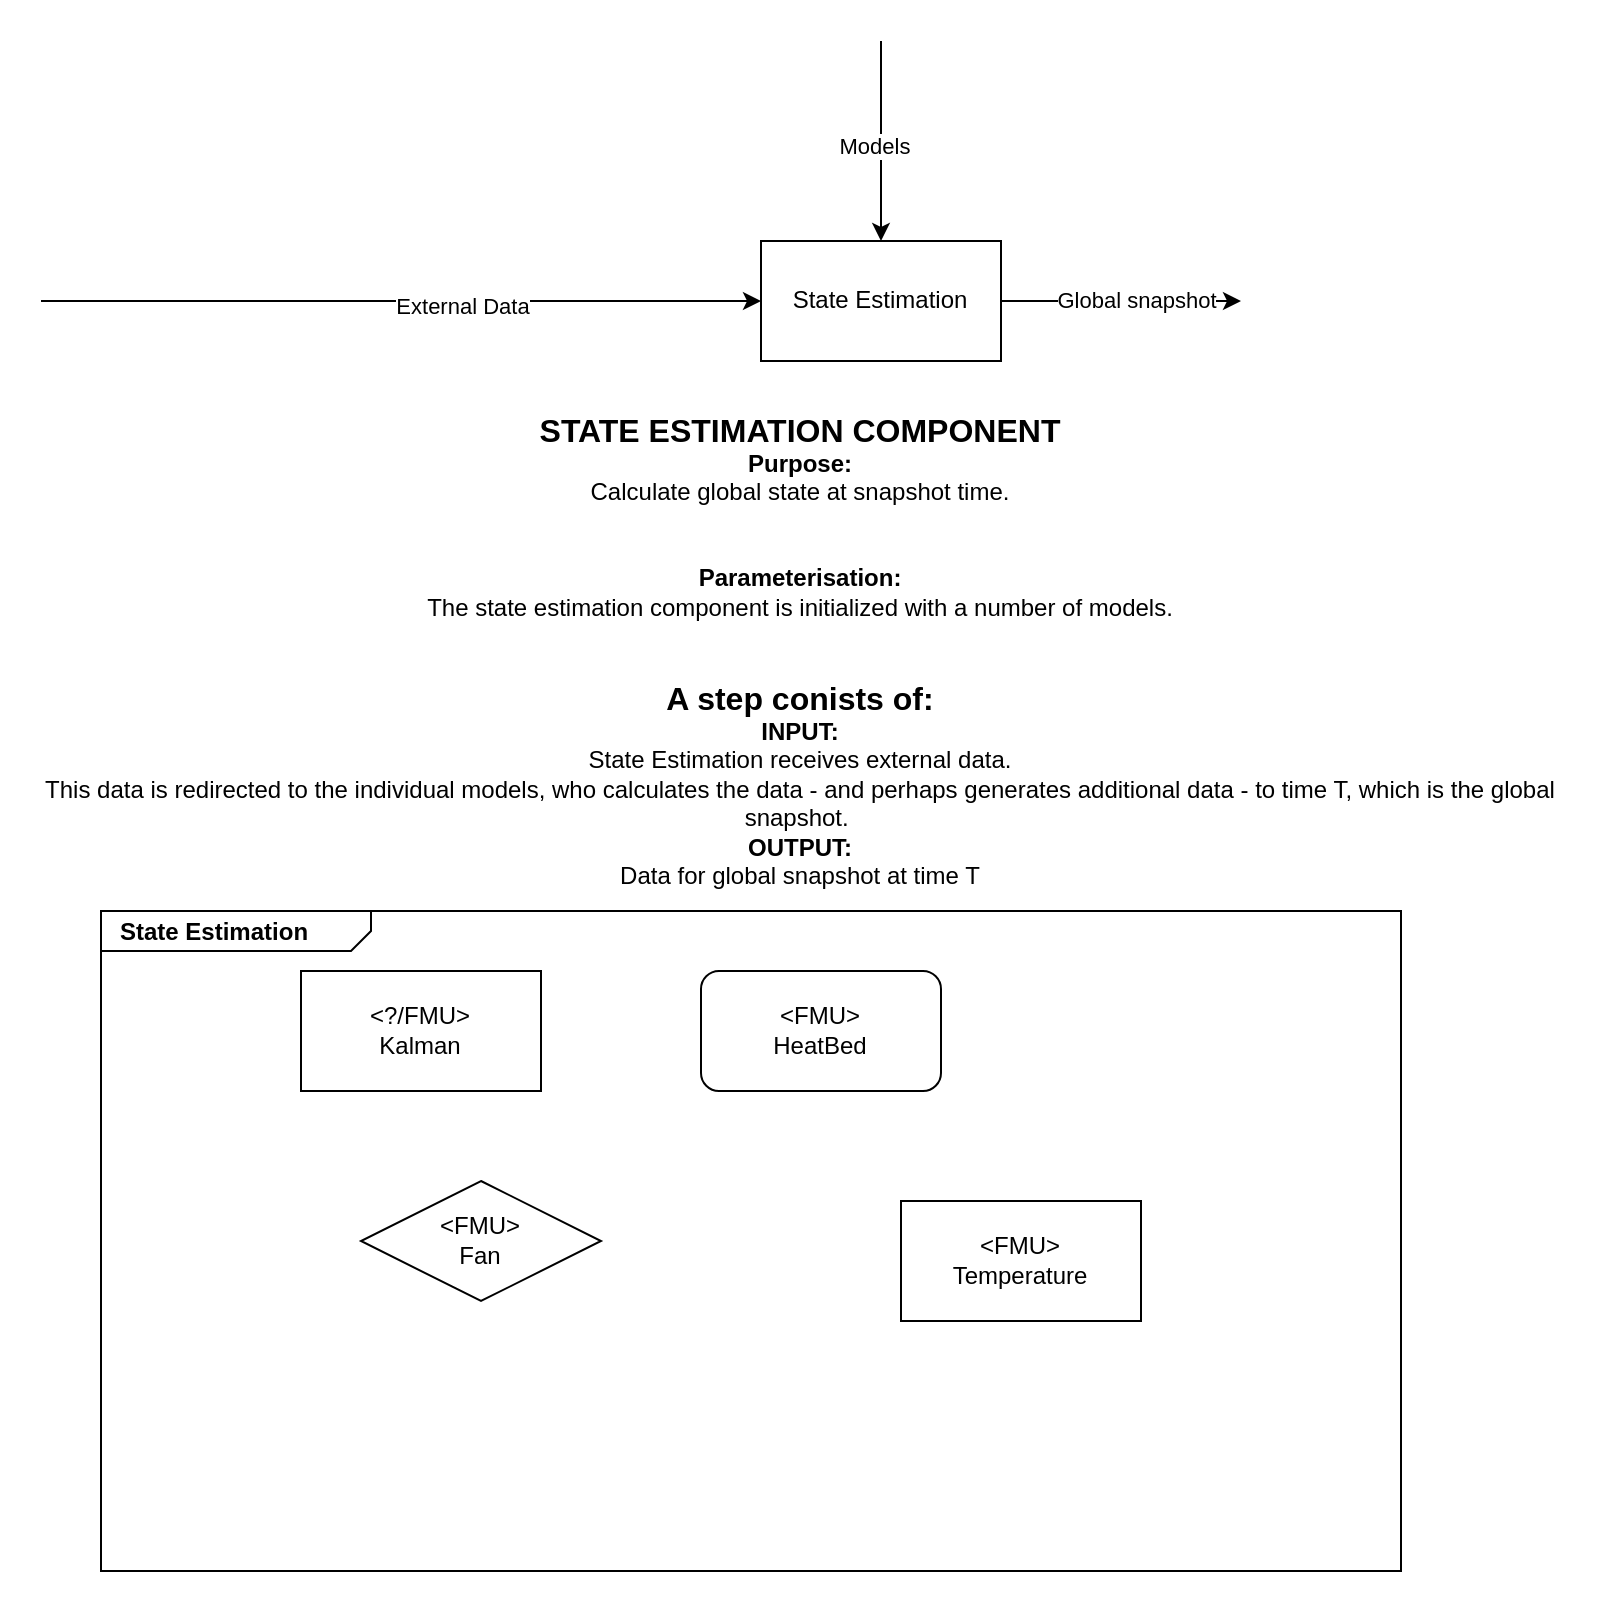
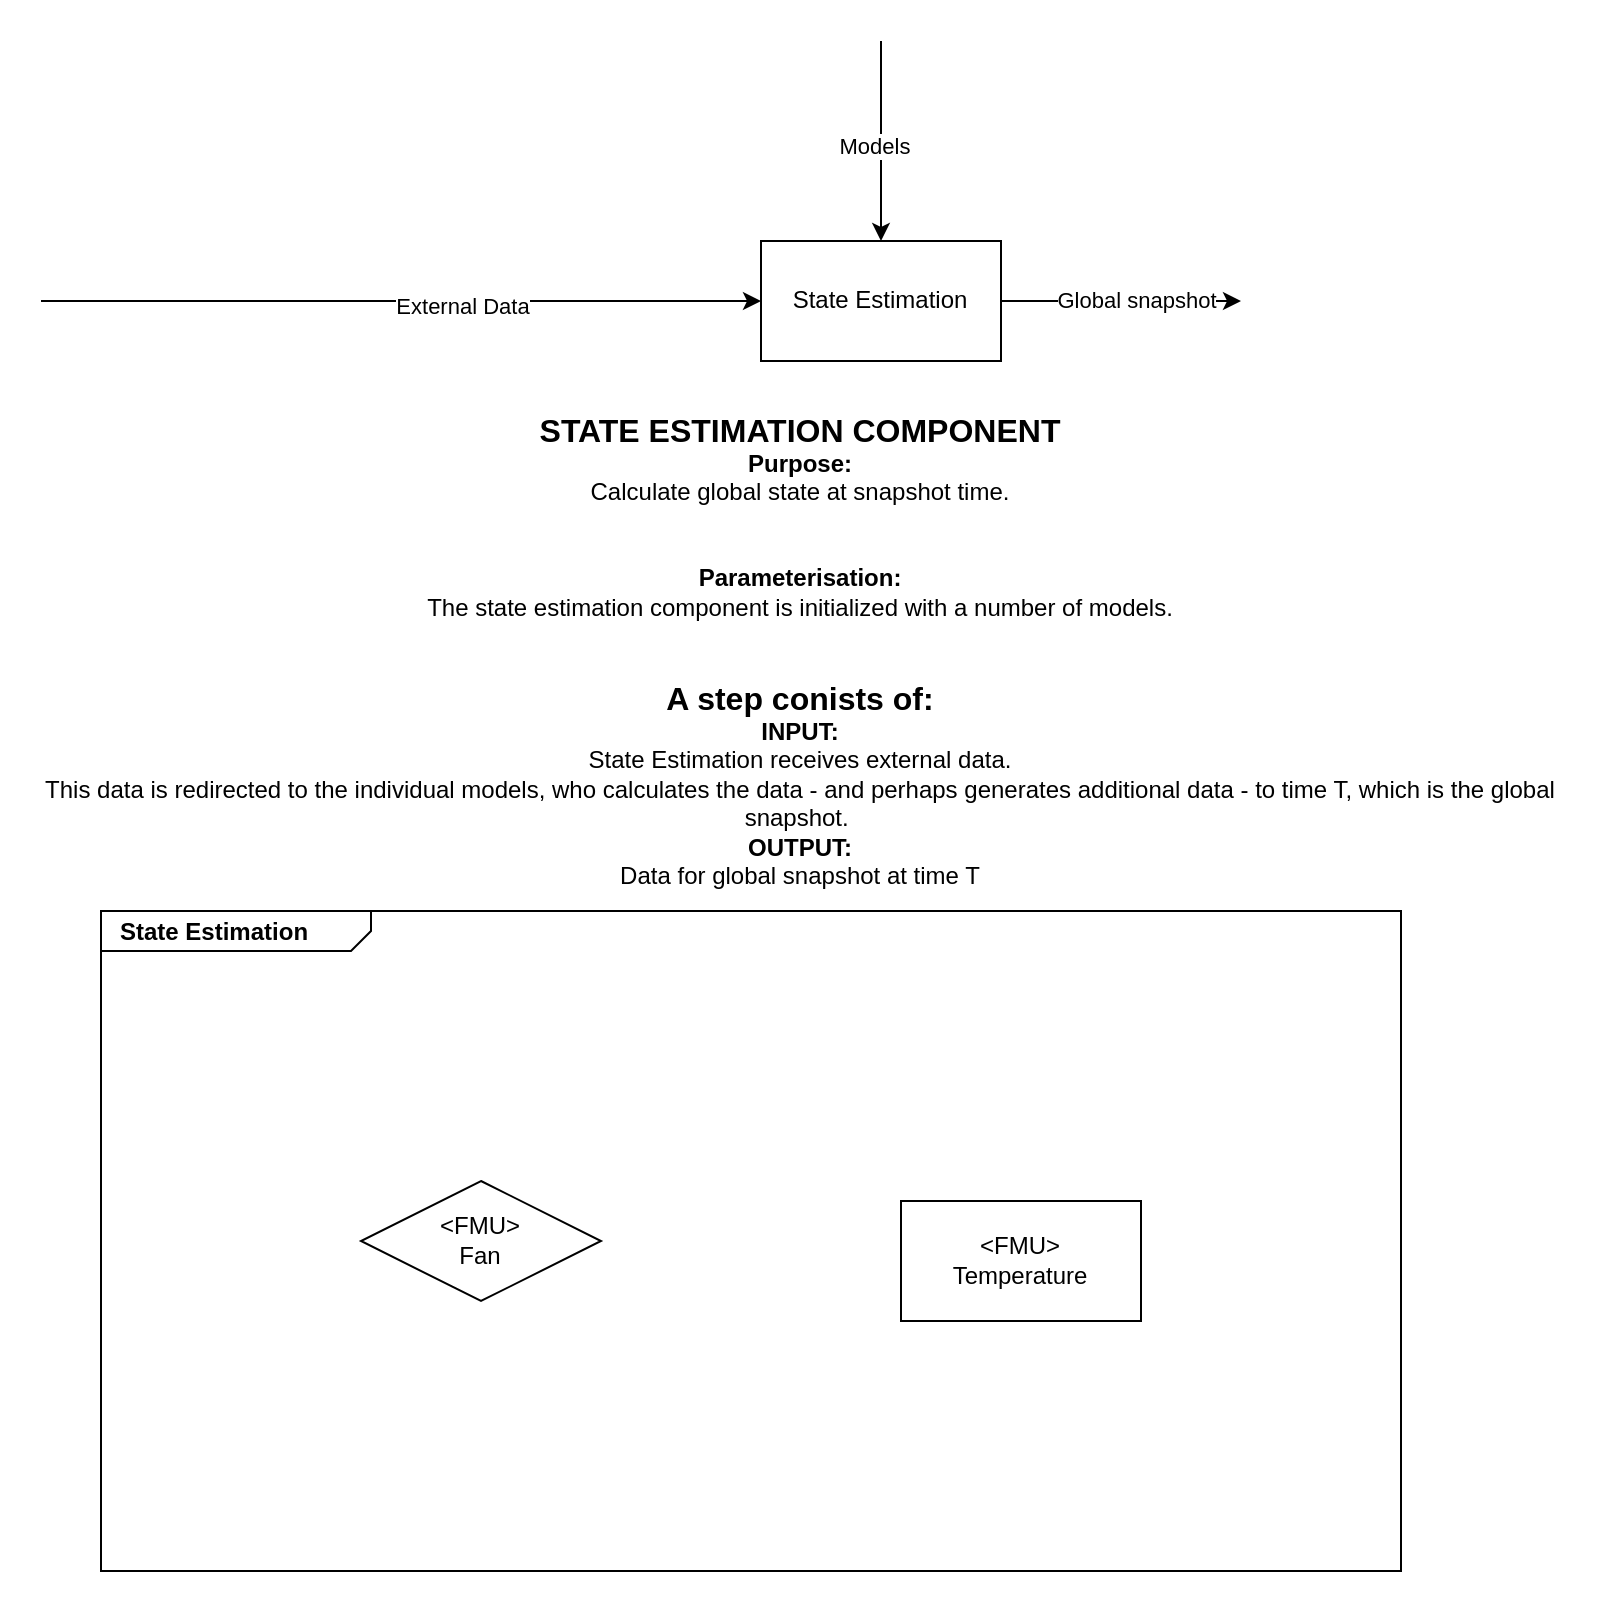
  <mxCell id="0" />
  <mxCell id="1" parent="0" />
  <mxCell id="2" value="State Estimation" style="rounded=0;whiteSpace=wrap;html=1;" parent="1" vertex="1"><mxGeometry x="380" y="120" width="120" height="60" as="geometry" /></mxCell>
  <mxCell id="3" value="" style="endArrow=classic;html=1;entryX=0;entryY=0.5;entryDx=0;entryDy=0;" parent="1" target="2" edge="1"><mxGeometry width="50" height="50" relative="1" as="geometry"><mxPoint y="150" as="sourcePoint" x="20" /><mxPoint x="70" y="150" as="targetPoint" /></mxGeometry></mxCell>
  <mxCell id="4" value="External Data" style="edgeLabel;html=1;align=center;verticalAlign=middle;resizable=0;points=[];" parent="3" vertex="1" connectable="0"><mxGeometry x="0.167" y="-2" relative="1" as="geometry"><mxPoint as="offset" /></mxGeometry></mxCell>
  <mxCell id="5" value="" style="endArrow=classic;html=1;exitX=1;exitY=0.5;exitDx=0;exitDy=0;" parent="1" source="2" edge="1"><mxGeometry width="50" height="50" relative="1" as="geometry"><mxPoint x="270" y="310" as="sourcePoint" /><mxPoint x="620" y="150" as="targetPoint" /></mxGeometry></mxCell>
  <mxCell id="6" value="Global snapshot" style="edgeLabel;html=1;align=center;verticalAlign=middle;resizable=0;points=[];" parent="5" vertex="1" connectable="0"><mxGeometry x="0.117" y="1" relative="1" as="geometry"><mxPoint as="offset" /></mxGeometry></mxCell>
  <mxCell id="7" value="" style="endArrow=classic;html=1;entryX=0.5;entryY=0;entryDx=0;entryDy=0;" parent="1" target="2" edge="1"><mxGeometry width="50" height="50" relative="1" as="geometry"><mxPoint x="440" y="20" as="sourcePoint" /><mxPoint x="390" y="-10" as="targetPoint" /></mxGeometry></mxCell>
  <mxCell id="8" value="Models" style="edgeLabel;html=1;align=center;verticalAlign=middle;resizable=0;points=[];" parent="7" vertex="1" connectable="0"><mxGeometry x="0.04" y="-4" relative="1" as="geometry"><mxPoint as="offset" /></mxGeometry></mxCell>
  <mxCell id="9" value="&lt;font style=&quot;font-weight: bold ; font-size: 16px&quot;&gt;STATE ESTIMATION COMPONENT&lt;br&gt;&lt;/font&gt;&lt;b&gt;Purpose:&lt;/b&gt;&lt;br&gt;Calculate global state at snapshot time.&lt;br&gt;&lt;br&gt;&lt;br&gt;&lt;b&gt;Parameterisation: &lt;/b&gt;&lt;br&gt;The state estimation component is initialized with a number of models.&lt;br&gt;&lt;br&gt;&lt;br&gt;&lt;b&gt;&lt;font style=&quot;font-size: 16px&quot;&gt;A step conists of:&lt;/font&gt;&lt;/b&gt;&lt;br&gt;&lt;b&gt;INPUT: &lt;/b&gt;&lt;br&gt;State Estimation receives external data.&lt;br&gt;This data is redirected to the individual models, who calculates the data - and perhaps generates additional data - to time T, which is the global snapshot.&amp;nbsp;&lt;br&gt;&lt;b&gt;OUTPUT: &lt;/b&gt;&lt;br&gt;Data for global snapshot at time T" style="text;html=1;strokeColor=none;fillColor=none;align=center;verticalAlign=middle;whiteSpace=wrap;rounded=0;" parent="1" vertex="1"><mxGeometry y="250" width="760" height="150" as="geometry" x="20" /></mxCell>
  <mxCell id="10" value="&lt;p style=&quot;margin: 0px ; margin-top: 4px ; margin-left: 10px ; text-align: left&quot;&gt;&lt;b&gt;State Estimation&lt;/b&gt;&lt;/p&gt;" style="html=1;shape=mxgraph.sysml.package;align=left;spacingLeft=5;verticalAlign=top;spacingTop=-3;labelX=135;html=1;overflow=fill;" parent="1" vertex="1"><mxGeometry x="50" y="455" width="650" height="330" as="geometry" /></mxCell>
- <mxCell id="11" value="&amp;lt;FMU&amp;gt;&lt;br&gt;HeatBed" style="rounded=1;whiteSpace=wrap;html=1;" parent="1" vertex="1"><mxGeometry x="350" y="485" width="120" height="60" as="geometry" /></mxCell>
  <mxCell id="12" value="&amp;lt;FMU&amp;gt;&lt;br&gt;Fan" style="rhombus;whiteSpace=wrap;html=1;" parent="1" vertex="1"><mxGeometry x="180" y="590" width="120" height="60" as="geometry" /></mxCell>
  <mxCell id="13" value="&amp;lt;FMU&amp;gt;&lt;br&gt;Temperature" style="whiteSpace=wrap;html=1;rounded=0;" parent="1" vertex="1"><mxGeometry x="450" y="600" width="120" height="60" as="geometry" /></mxCell>
- <mxCell id="14" value="&amp;lt;?/FMU&amp;gt;&lt;br&gt;Kalman" style="rounded=0;whiteSpace=wrap;html=1;" parent="1" vertex="1"><mxGeometry x="150" y="485" width="120" height="60" as="geometry" /></mxCell>
